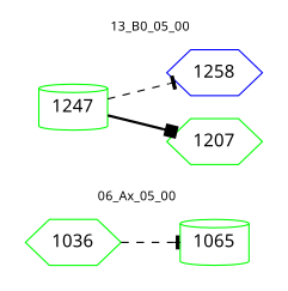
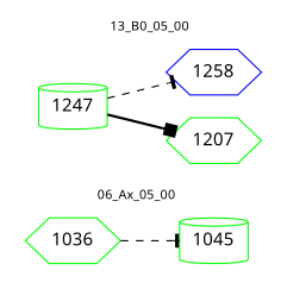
  digraph {
    fontname="Noto Sans"
    rankdir=LR
    node [color=green fontname="Noto Sans" shape=hexagon]
    edge [arrowhead=tee color=black fontname="Noto Sans" style=dashed]
    n1 [label=1036]
-   n2 [label=1065 shape=cylinder]
+   n2 [label=1045 shape=cylinder]
    n3 [label=1247 shape=cylinder]
    n4 [label=1207]
    n5 [color=blue label=1258]
    subgraph cluster_1 {
      color=white
      fontsize=10
      label="06_Ax_05_00"
      n1
      n2
    }
    subgraph cluster_2 {
      color=white
      fontsize=10
      label="13_B0_05_00"
      n3
      n4
      n5
    }
    n1 -> n2
    n3 -> n4 [arrowhead=box style=bold]
    n3 -> n5
  }
